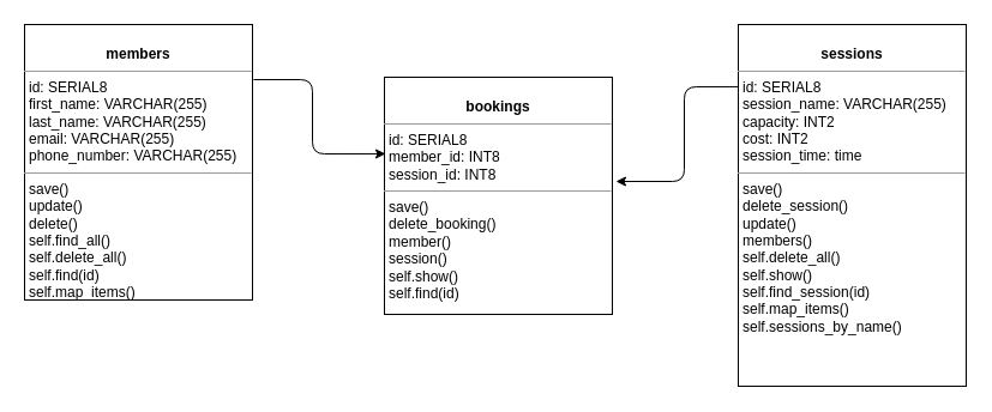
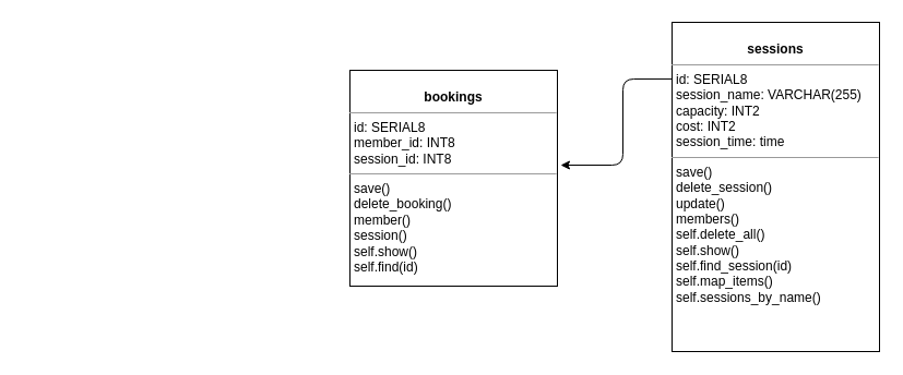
  <mxCell id="0" />
  <mxCell id="1" parent="0" />
- <mxCell id="2" value="&lt;p style=&quot;margin: 0px ; margin-top: 4px ; text-align: center&quot;&gt;&lt;br&gt;&lt;b&gt;members&lt;/b&gt;&lt;/p&gt;&lt;hr size=&quot;1&quot;&gt;&lt;p style=&quot;margin: 0px ; margin-left: 4px&quot;&gt;&lt;span&gt;id: SERIAL8&lt;/span&gt;&lt;/p&gt;&lt;p style=&quot;margin: 0px ; margin-left: 4px&quot;&gt;&lt;span&gt;first_name: VARCHAR(255)&lt;/span&gt;&lt;span&gt;&lt;br&gt;&lt;/span&gt;&lt;/p&gt;&lt;p style=&quot;margin: 0px ; margin-left: 4px&quot;&gt;&lt;span&gt;last_name: VARCHAR(255)&lt;/span&gt;&lt;span&gt;&lt;br&gt;&lt;/span&gt;&lt;/p&gt;&lt;p style=&quot;margin: 0px ; margin-left: 4px&quot;&gt;&lt;span&gt;email: VARCHAR(255)&lt;/span&gt;&lt;span&gt;&lt;br&gt;&lt;/span&gt;&lt;/p&gt;&lt;p style=&quot;margin: 0px ; margin-left: 4px&quot;&gt;&lt;span&gt;phone_number: VARCHAR(255)&lt;/span&gt;&lt;br&gt;&lt;/p&gt;&lt;hr size=&quot;1&quot;&gt;&lt;p style=&quot;margin: 0px ; margin-left: 4px&quot;&gt;save()&lt;/p&gt;&lt;p style=&quot;margin: 0px ; margin-left: 4px&quot;&gt;update()&lt;/p&gt;&lt;p style=&quot;margin: 0px ; margin-left: 4px&quot;&gt;delete()&lt;/p&gt;&lt;p style=&quot;margin: 0px ; margin-left: 4px&quot;&gt;self.find_all()&lt;/p&gt;&lt;p style=&quot;margin: 0px ; margin-left: 4px&quot;&gt;self.delete_all()&lt;/p&gt;&lt;p style=&quot;margin: 0px ; margin-left: 4px&quot;&gt;self.find(id)&lt;/p&gt;&lt;p style=&quot;margin: 0px ; margin-left: 4px&quot;&gt;self.map_items()&lt;br&gt;&lt;br&gt;&lt;/p&gt;" style="verticalAlign=top;align=left;overflow=fill;fontSize=12;fontFamily=Helvetica;html=1;" parent="1" vertex="1"><mxGeometry x="20" y="20" width="190" height="230" as="geometry" /></mxCell>
  <mxCell id="3" value="&lt;p style=&quot;margin: 0px ; margin-top: 4px ; text-align: center&quot;&gt;&lt;br&gt;&lt;b&gt;bookings&lt;/b&gt;&lt;/p&gt;&lt;hr size=&quot;1&quot;&gt;&lt;p style=&quot;margin: 0px ; margin-left: 4px&quot;&gt;id: SERIAL8&lt;br&gt;member_id: INT8&lt;/p&gt;&lt;p style=&quot;margin: 0px ; margin-left: 4px&quot;&gt;session_id: INT8&lt;/p&gt;&lt;hr size=&quot;1&quot;&gt;&lt;p style=&quot;margin: 0px ; margin-left: 4px&quot;&gt;save()&lt;/p&gt;&lt;p style=&quot;margin: 0px ; margin-left: 4px&quot;&gt;delete_booking()&lt;/p&gt;&lt;p style=&quot;margin: 0px ; margin-left: 4px&quot;&gt;member()&lt;/p&gt;&lt;p style=&quot;margin: 0px ; margin-left: 4px&quot;&gt;session()&lt;/p&gt;&lt;p style=&quot;margin: 0px ; margin-left: 4px&quot;&gt;self.show()&lt;/p&gt;&lt;p style=&quot;margin: 0px ; margin-left: 4px&quot;&gt;self.find(id)&lt;/p&gt;&lt;p style=&quot;margin: 0px ; margin-left: 4px&quot;&gt;&lt;br&gt;&lt;/p&gt;" style="verticalAlign=top;align=left;overflow=fill;fontSize=12;fontFamily=Helvetica;html=1;" parent="1" vertex="1"><mxGeometry x="320" y="64" width="190" height="198" as="geometry" /></mxCell>
- <mxCell id="4" value="" style="endArrow=classic;html=1;entryX=0.005;entryY=0.323;entryDx=0;entryDy=0;exitX=1.005;exitY=0.2;exitDx=0;exitDy=0;exitPerimeter=0;entryPerimeter=0;" parent="1" source="2" target="3" edge="1"><mxGeometry width="50" height="50" relative="1" as="geometry"><mxPoint x="20" y="362" as="sourcePoint" /><mxPoint x="70" y="312" as="targetPoint" /><Array as="points"><mxPoint x="260" y="66" /><mxPoint x="260" y="128" /></Array></mxGeometry></mxCell>
  <mxCell id="5" value="&lt;p style=&quot;margin: 0px ; margin-top: 4px ; text-align: center&quot;&gt;&lt;br&gt;&lt;b&gt;sessions&lt;/b&gt;&lt;/p&gt;&lt;hr size=&quot;1&quot;&gt;&lt;p style=&quot;margin: 0px ; margin-left: 4px&quot;&gt;id: SERIAL8&lt;br&gt;session_name: VARCHAR(255)&lt;/p&gt;&lt;p style=&quot;margin: 0px ; margin-left: 4px&quot;&gt;capacity: INT2&lt;/p&gt;&lt;p style=&quot;margin: 0px ; margin-left: 4px&quot;&gt;cost: INT2&lt;/p&gt;&lt;p style=&quot;margin: 0px ; margin-left: 4px&quot;&gt;session_time: time&lt;/p&gt;&lt;hr size=&quot;1&quot;&gt;&lt;p style=&quot;margin: 0px ; margin-left: 4px&quot;&gt;save()&lt;/p&gt;&lt;p style=&quot;margin: 0px ; margin-left: 4px&quot;&gt;delete_session()&lt;/p&gt;&lt;p style=&quot;margin: 0px ; margin-left: 4px&quot;&gt;update()&lt;/p&gt;&lt;p style=&quot;margin: 0px ; margin-left: 4px&quot;&gt;members()&lt;/p&gt;&lt;p style=&quot;margin: 0px ; margin-left: 4px&quot;&gt;self.delete_all()&lt;/p&gt;&lt;p style=&quot;margin: 0px ; margin-left: 4px&quot;&gt;self.show()&lt;/p&gt;&lt;p style=&quot;margin: 0px ; margin-left: 4px&quot;&gt;self.find_session(id)&lt;/p&gt;&lt;p style=&quot;margin: 0px ; margin-left: 4px&quot;&gt;self.map_items()&lt;/p&gt;&lt;p style=&quot;margin: 0px ; margin-left: 4px&quot;&gt;self.sessions_by_name()&lt;/p&gt;&lt;p style=&quot;margin: 0px ; margin-left: 4px&quot;&gt;&lt;br&gt;&lt;/p&gt;&lt;p style=&quot;margin: 0px ; margin-left: 4px&quot;&gt;&lt;br&gt;&lt;/p&gt;" style="verticalAlign=top;align=left;overflow=fill;fontSize=12;fontFamily=Helvetica;html=1;" parent="1" vertex="1"><mxGeometry x="615" y="20" width="190" height="302" as="geometry" /></mxCell>
  <mxCell id="6" value="" style="endArrow=classic;html=1;exitX=0;exitY=0.172;exitDx=0;exitDy=0;exitPerimeter=0;" parent="1" source="5" edge="1"><mxGeometry width="50" height="50" relative="1" as="geometry"><mxPoint x="20" y="392" as="sourcePoint" /><mxPoint x="513" y="151" as="targetPoint" /><Array as="points"><mxPoint x="570" y="72" /><mxPoint x="570" y="151" /></Array></mxGeometry></mxCell>
